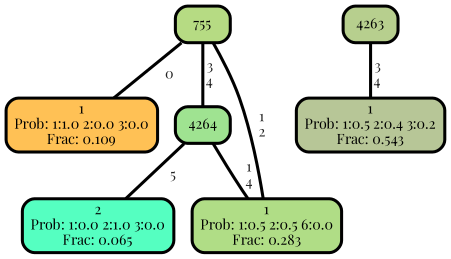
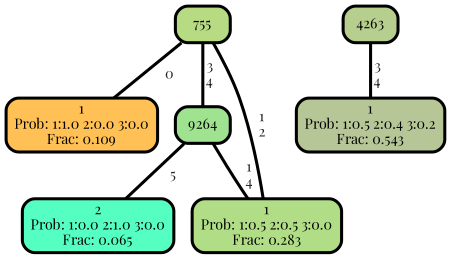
  graph {
    fontname="Playfair Display"
    ranksep="0 equally"
    splines=straight
    node [color=black fontcolor=black fontname="Playfair Display" penwidth=3 shape=box style="filled, rounded"]
    edge [color=black fontcolor=grey14 fontname="Playfair Display" fontweight=bold penwidth=3]
    n1 [fillcolor="#ffc155" label="1\nProb: 1:1.0 2:0.0 3:0.0\nFrac: 0.109"]
    n2 [fillcolor="#b6db83" label=755]
-   n3 [fillcolor="#9fe391" label=4264]
+   n3 [fillcolor="#9fe391" label=9264]
    n4 [fillcolor="#55ffc1" label="2\nProb: 1:0.0 2:1.0 3:0.0\nFrac: 0.065"]
-   n5 [fillcolor="#b0dd86" label="1\nProb: 1:0.5 2:0.5 6:0.0\nFrac: 0.283"]
+   n5 [fillcolor="#b0dd86" label="1\nProb: 1:0.5 2:0.5 3:0.0\nFrac: 0.283"]
    n6 [fillcolor="#b7cf8e" label=4263]
    n7 [fillcolor="#b7c697" label="1\nProb: 1:0.5 2:0.4 3:0.2\nFrac: 0.543"]
    subgraph sub_1 {
      rank=same
    }
    n2 -- n1 [label=" 0"]
    n2 -- n3 [label=" 3\n 4"]
    n3 -- n4 [label=" 5"]
    n3 -- n5 [label=" 1\n 4"]
    n5 -- n2 [label=" 1\n 2"]
    n6 -- n7 [label=" 3\n 4"]
  }
